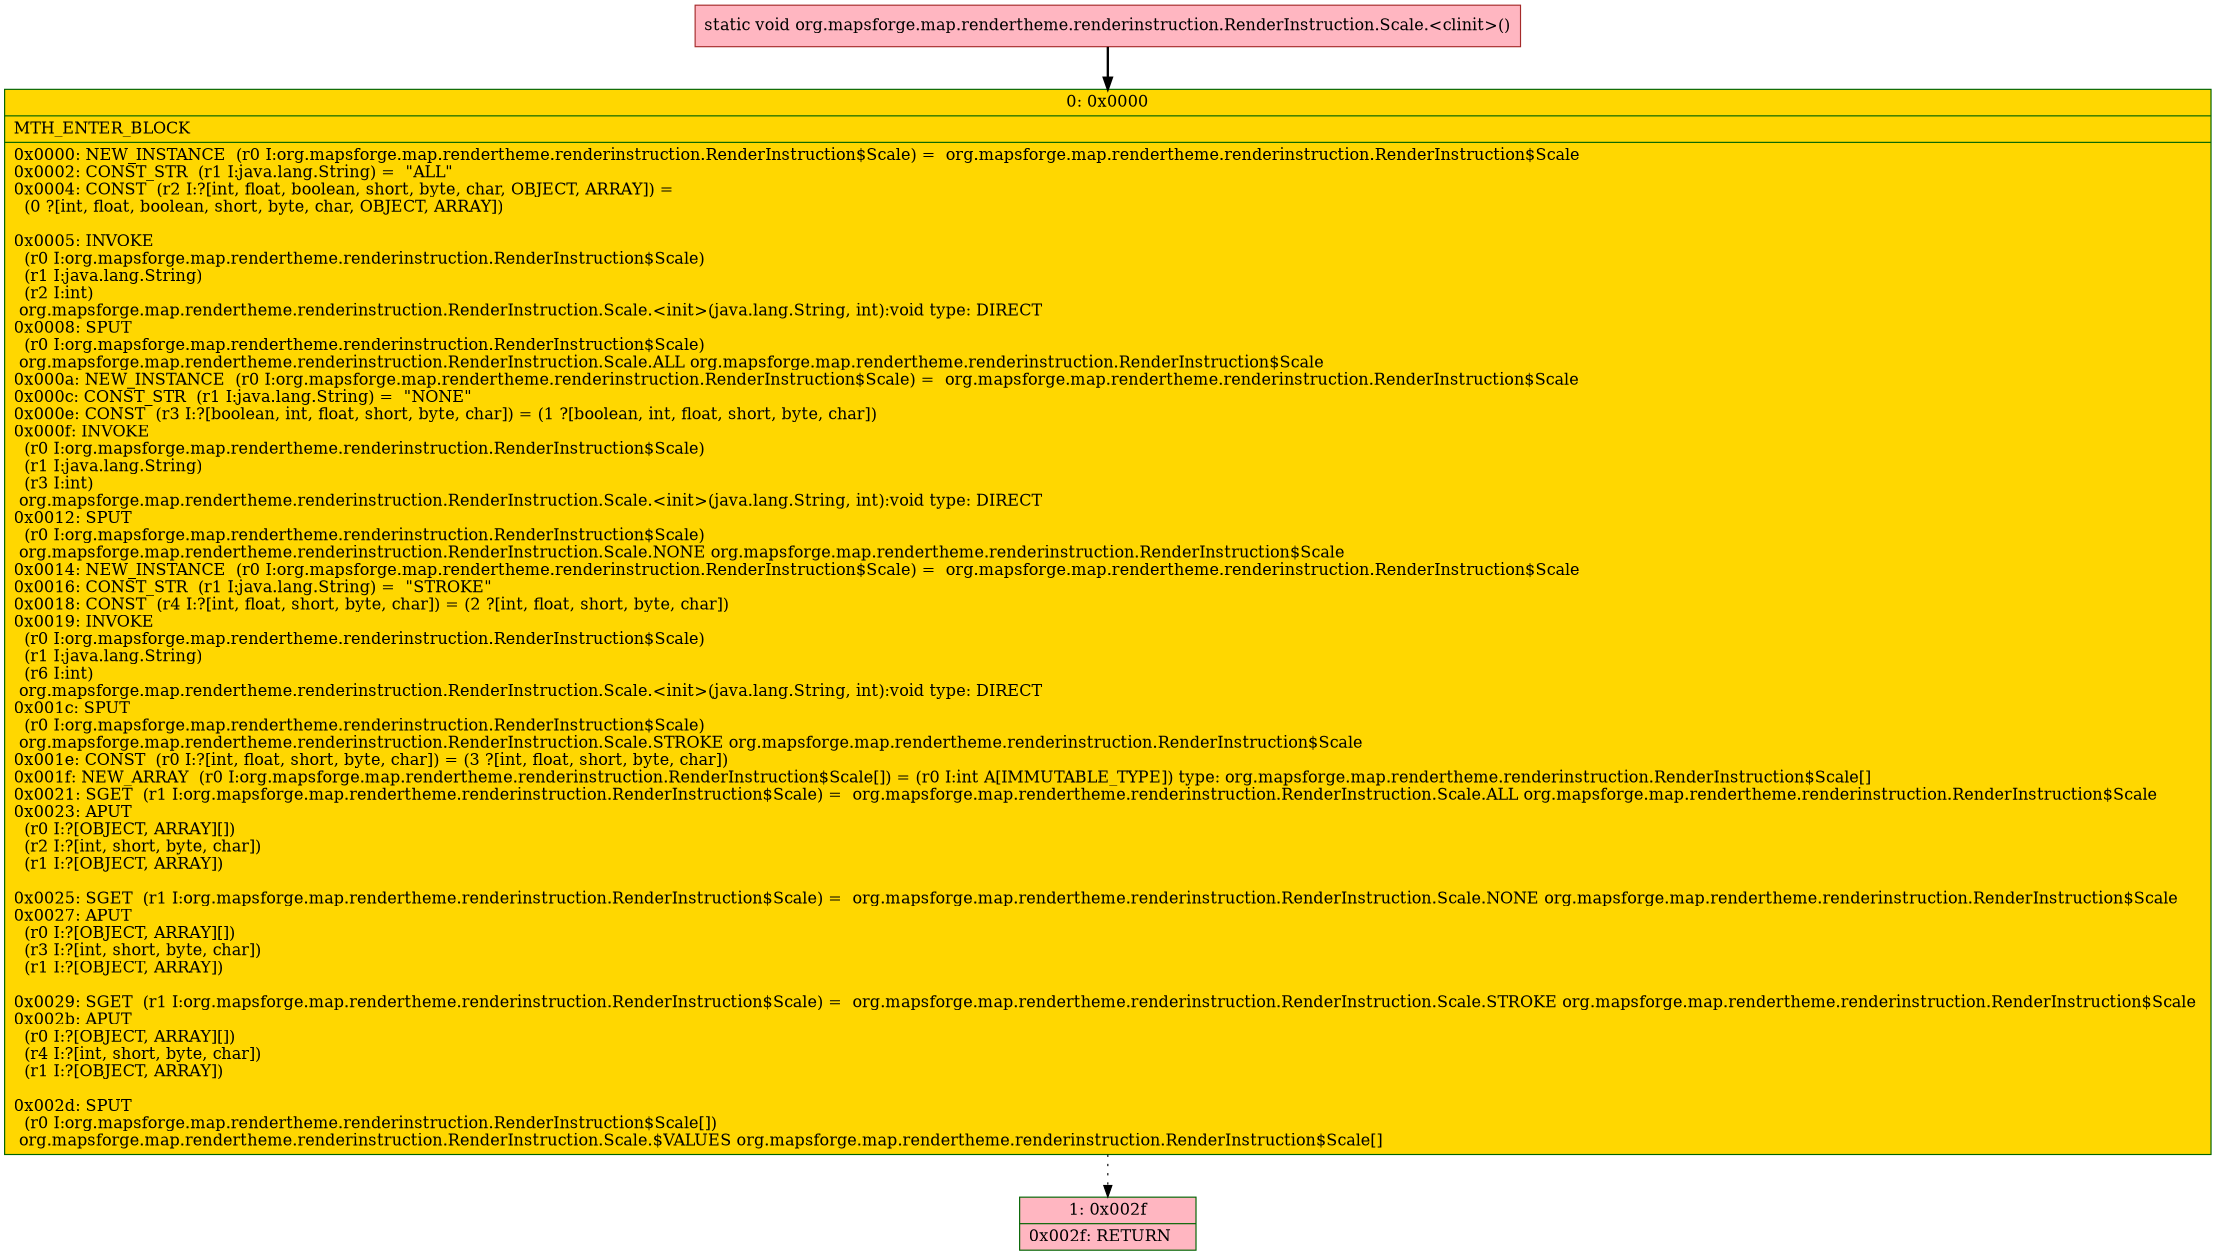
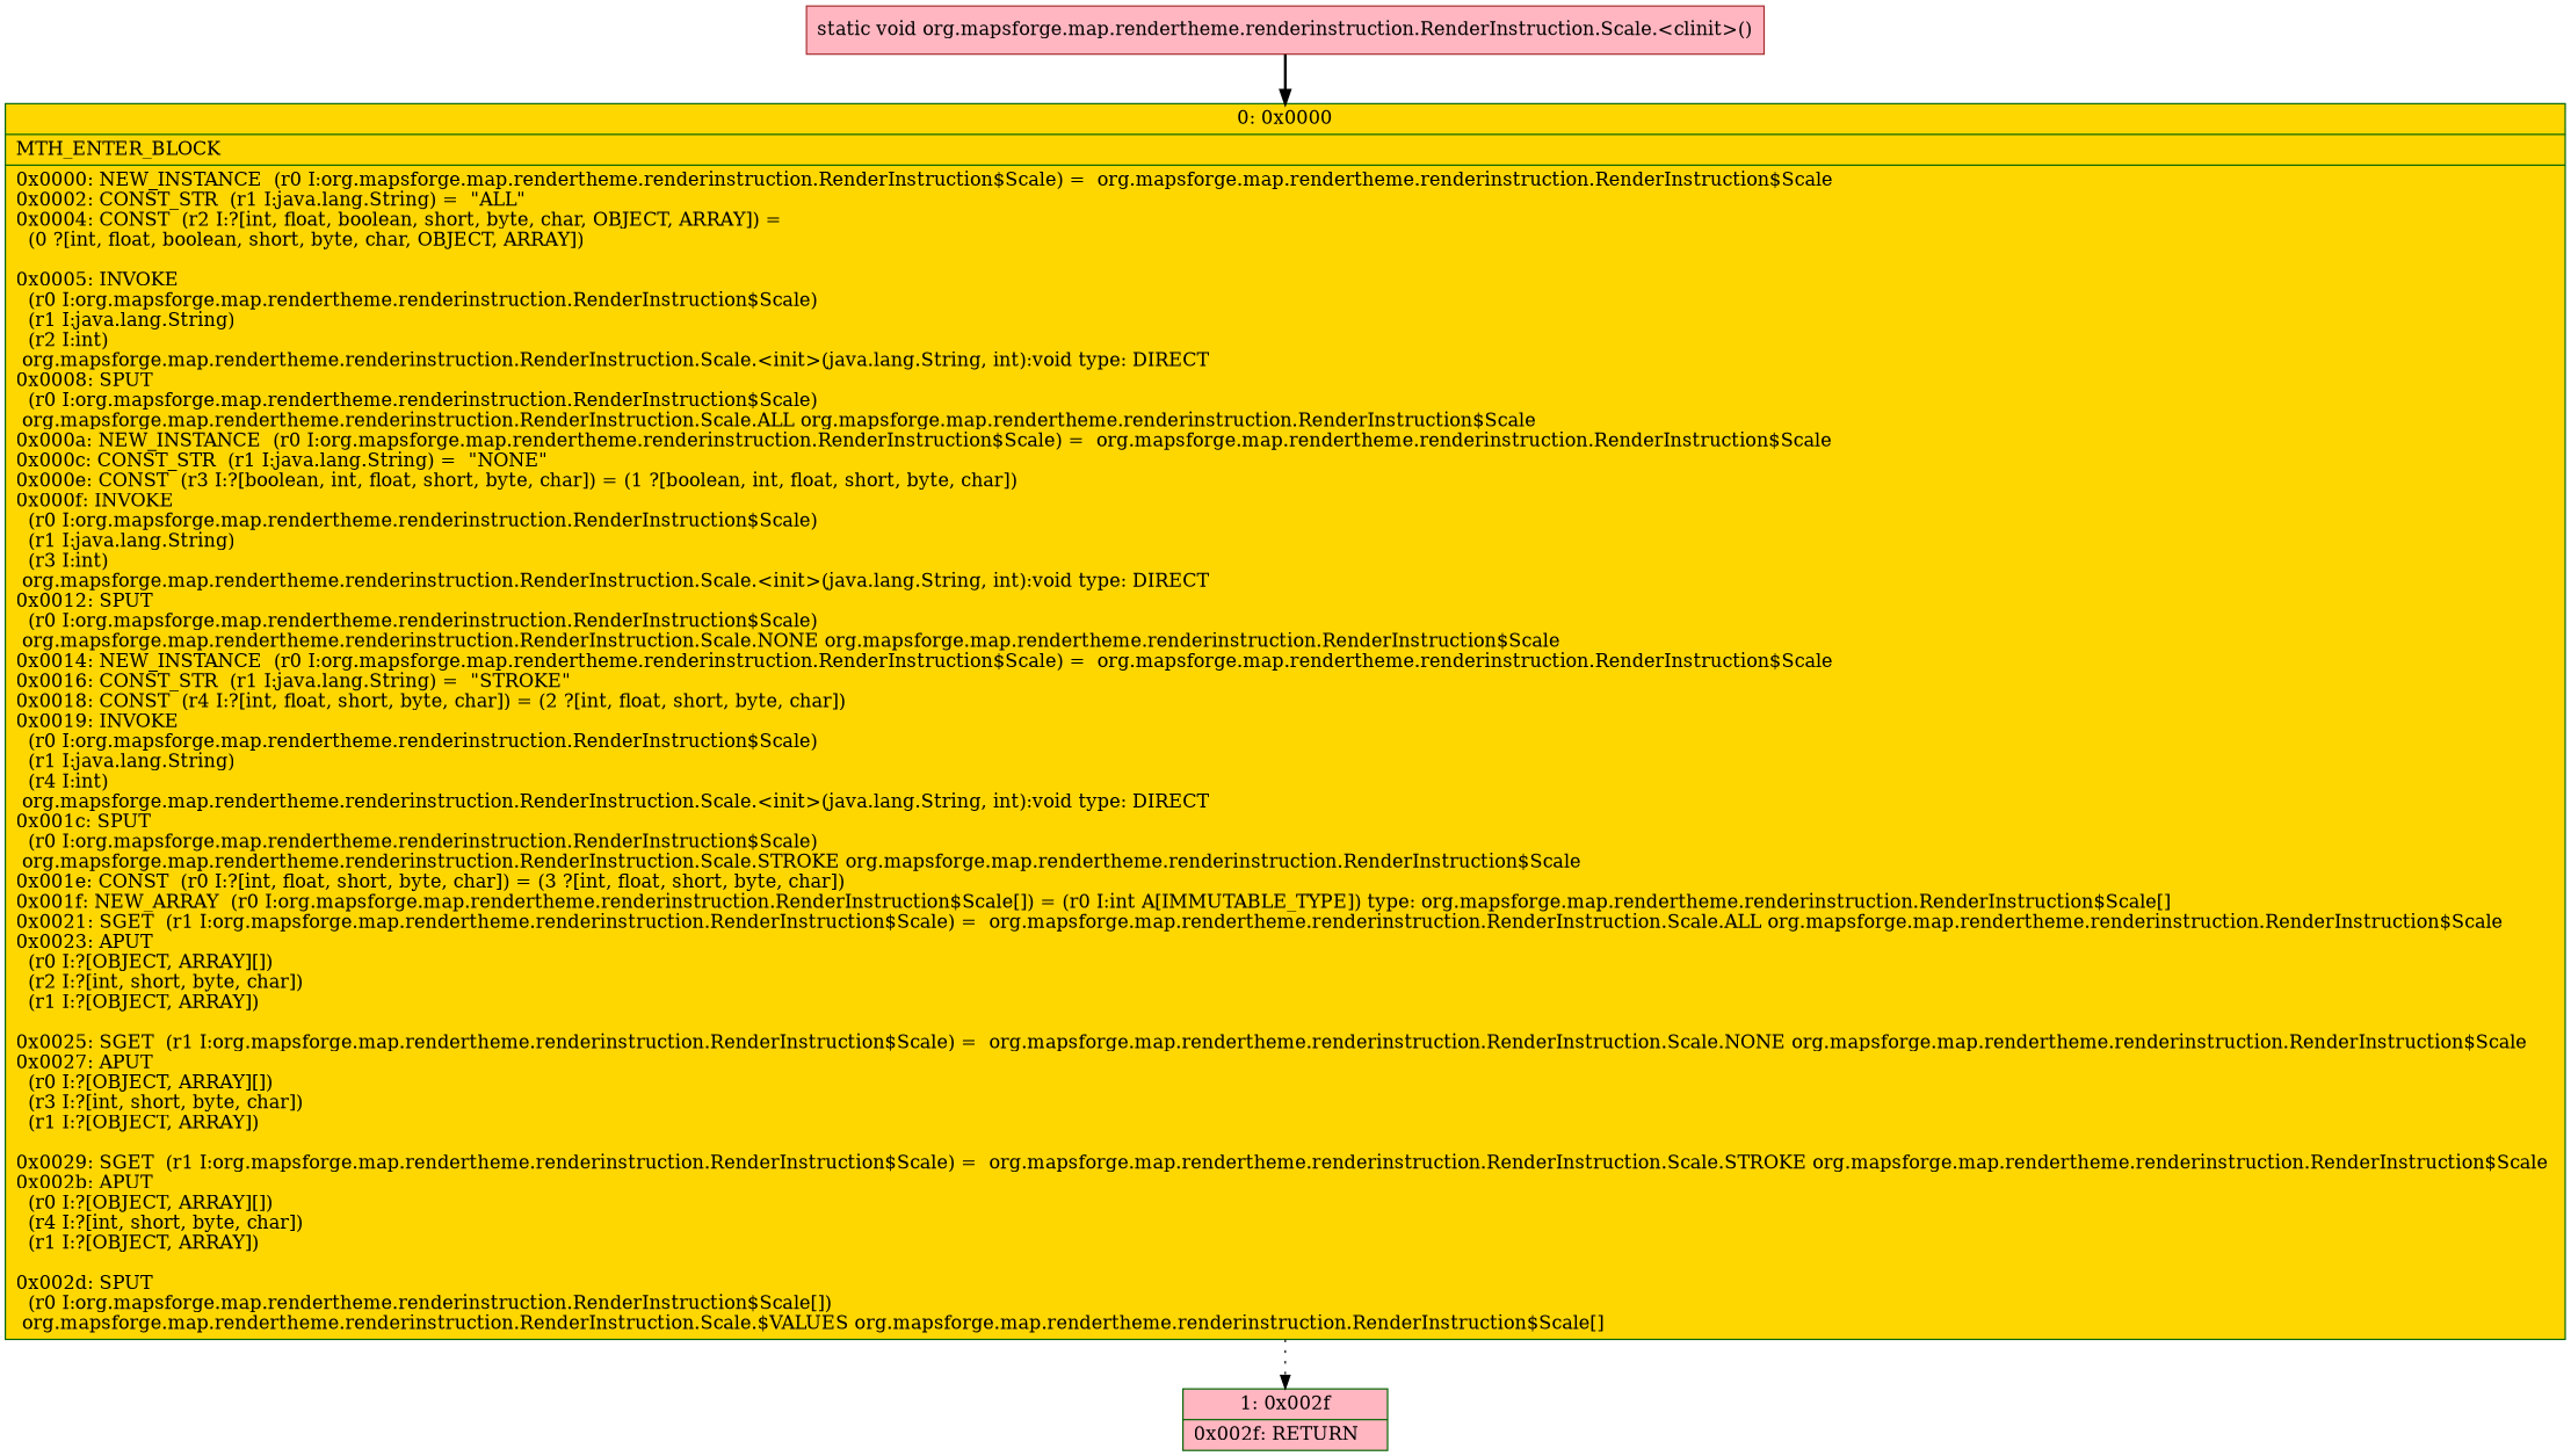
  digraph {
    node [shape=record style=filled fillcolor=lightpink color=darkgreen]
-   n1 [label="{0\:\ 0x0000|MTH_ENTER_BLOCK\l|0x0000: NEW_INSTANCE  (r0 I:org.mapsforge.map.rendertheme.renderinstruction.RenderInstruction$Scale) =  org.mapsforge.map.rendertheme.renderinstruction.RenderInstruction$Scale \l0x0002: CONST_STR  (r1 I:java.lang.String) =  \"ALL\" \l0x0004: CONST  (r2 I:?[int, float, boolean, short, byte, char, OBJECT, ARRAY]) = \l  (0 ?[int, float, boolean, short, byte, char, OBJECT, ARRAY])\l \l0x0005: INVOKE  \l  (r0 I:org.mapsforge.map.rendertheme.renderinstruction.RenderInstruction$Scale)\l  (r1 I:java.lang.String)\l  (r2 I:int)\l org.mapsforge.map.rendertheme.renderinstruction.RenderInstruction.Scale.\<init\>(java.lang.String, int):void type: DIRECT \l0x0008: SPUT  \l  (r0 I:org.mapsforge.map.rendertheme.renderinstruction.RenderInstruction$Scale)\l org.mapsforge.map.rendertheme.renderinstruction.RenderInstruction.Scale.ALL org.mapsforge.map.rendertheme.renderinstruction.RenderInstruction$Scale \l0x000a: NEW_INSTANCE  (r0 I:org.mapsforge.map.rendertheme.renderinstruction.RenderInstruction$Scale) =  org.mapsforge.map.rendertheme.renderinstruction.RenderInstruction$Scale \l0x000c: CONST_STR  (r1 I:java.lang.String) =  \"NONE\" \l0x000e: CONST  (r3 I:?[boolean, int, float, short, byte, char]) = (1 ?[boolean, int, float, short, byte, char]) \l0x000f: INVOKE  \l  (r0 I:org.mapsforge.map.rendertheme.renderinstruction.RenderInstruction$Scale)\l  (r1 I:java.lang.String)\l  (r3 I:int)\l org.mapsforge.map.rendertheme.renderinstruction.RenderInstruction.Scale.\<init\>(java.lang.String, int):void type: DIRECT \l0x0012: SPUT  \l  (r0 I:org.mapsforge.map.rendertheme.renderinstruction.RenderInstruction$Scale)\l org.mapsforge.map.rendertheme.renderinstruction.RenderInstruction.Scale.NONE org.mapsforge.map.rendertheme.renderinstruction.RenderInstruction$Scale \l0x0014: NEW_INSTANCE  (r0 I:org.mapsforge.map.rendertheme.renderinstruction.RenderInstruction$Scale) =  org.mapsforge.map.rendertheme.renderinstruction.RenderInstruction$Scale \l0x0016: CONST_STR  (r1 I:java.lang.String) =  \"STROKE\" \l0x0018: CONST  (r4 I:?[int, float, short, byte, char]) = (2 ?[int, float, short, byte, char]) \l0x0019: INVOKE  \l  (r0 I:org.mapsforge.map.rendertheme.renderinstruction.RenderInstruction$Scale)\l  (r1 I:java.lang.String)\l  (r6 I:int)\l org.mapsforge.map.rendertheme.renderinstruction.RenderInstruction.Scale.\<init\>(java.lang.String, int):void type: DIRECT \l0x001c: SPUT  \l  (r0 I:org.mapsforge.map.rendertheme.renderinstruction.RenderInstruction$Scale)\l org.mapsforge.map.rendertheme.renderinstruction.RenderInstruction.Scale.STROKE org.mapsforge.map.rendertheme.renderinstruction.RenderInstruction$Scale \l0x001e: CONST  (r0 I:?[int, float, short, byte, char]) = (3 ?[int, float, short, byte, char]) \l0x001f: NEW_ARRAY  (r0 I:org.mapsforge.map.rendertheme.renderinstruction.RenderInstruction$Scale[]) = (r0 I:int A[IMMUTABLE_TYPE]) type: org.mapsforge.map.rendertheme.renderinstruction.RenderInstruction$Scale[] \l0x0021: SGET  (r1 I:org.mapsforge.map.rendertheme.renderinstruction.RenderInstruction$Scale) =  org.mapsforge.map.rendertheme.renderinstruction.RenderInstruction.Scale.ALL org.mapsforge.map.rendertheme.renderinstruction.RenderInstruction$Scale \l0x0023: APUT  \l  (r0 I:?[OBJECT, ARRAY][])\l  (r2 I:?[int, short, byte, char])\l  (r1 I:?[OBJECT, ARRAY])\l \l0x0025: SGET  (r1 I:org.mapsforge.map.rendertheme.renderinstruction.RenderInstruction$Scale) =  org.mapsforge.map.rendertheme.renderinstruction.RenderInstruction.Scale.NONE org.mapsforge.map.rendertheme.renderinstruction.RenderInstruction$Scale \l0x0027: APUT  \l  (r0 I:?[OBJECT, ARRAY][])\l  (r3 I:?[int, short, byte, char])\l  (r1 I:?[OBJECT, ARRAY])\l \l0x0029: SGET  (r1 I:org.mapsforge.map.rendertheme.renderinstruction.RenderInstruction$Scale) =  org.mapsforge.map.rendertheme.renderinstruction.RenderInstruction.Scale.STROKE org.mapsforge.map.rendertheme.renderinstruction.RenderInstruction$Scale \l0x002b: APUT  \l  (r0 I:?[OBJECT, ARRAY][])\l  (r4 I:?[int, short, byte, char])\l  (r1 I:?[OBJECT, ARRAY])\l \l0x002d: SPUT  \l  (r0 I:org.mapsforge.map.rendertheme.renderinstruction.RenderInstruction$Scale[])\l org.mapsforge.map.rendertheme.renderinstruction.RenderInstruction.Scale.$VALUES org.mapsforge.map.rendertheme.renderinstruction.RenderInstruction$Scale[] \l}" fillcolor=gold]
+   n1 [label="{0\:\ 0x0000|MTH_ENTER_BLOCK\l|0x0000: NEW_INSTANCE  (r0 I:org.mapsforge.map.rendertheme.renderinstruction.RenderInstruction$Scale) =  org.mapsforge.map.rendertheme.renderinstruction.RenderInstruction$Scale \l0x0002: CONST_STR  (r1 I:java.lang.String) =  \"ALL\" \l0x0004: CONST  (r2 I:?[int, float, boolean, short, byte, char, OBJECT, ARRAY]) = \l  (0 ?[int, float, boolean, short, byte, char, OBJECT, ARRAY])\l \l0x0005: INVOKE  \l  (r0 I:org.mapsforge.map.rendertheme.renderinstruction.RenderInstruction$Scale)\l  (r1 I:java.lang.String)\l  (r2 I:int)\l org.mapsforge.map.rendertheme.renderinstruction.RenderInstruction.Scale.\<init\>(java.lang.String, int):void type: DIRECT \l0x0008: SPUT  \l  (r0 I:org.mapsforge.map.rendertheme.renderinstruction.RenderInstruction$Scale)\l org.mapsforge.map.rendertheme.renderinstruction.RenderInstruction.Scale.ALL org.mapsforge.map.rendertheme.renderinstruction.RenderInstruction$Scale \l0x000a: NEW_INSTANCE  (r0 I:org.mapsforge.map.rendertheme.renderinstruction.RenderInstruction$Scale) =  org.mapsforge.map.rendertheme.renderinstruction.RenderInstruction$Scale \l0x000c: CONST_STR  (r1 I:java.lang.String) =  \"NONE\" \l0x000e: CONST  (r3 I:?[boolean, int, float, short, byte, char]) = (1 ?[boolean, int, float, short, byte, char]) \l0x000f: INVOKE  \l  (r0 I:org.mapsforge.map.rendertheme.renderinstruction.RenderInstruction$Scale)\l  (r1 I:java.lang.String)\l  (r3 I:int)\l org.mapsforge.map.rendertheme.renderinstruction.RenderInstruction.Scale.\<init\>(java.lang.String, int):void type: DIRECT \l0x0012: SPUT  \l  (r0 I:org.mapsforge.map.rendertheme.renderinstruction.RenderInstruction$Scale)\l org.mapsforge.map.rendertheme.renderinstruction.RenderInstruction.Scale.NONE org.mapsforge.map.rendertheme.renderinstruction.RenderInstruction$Scale \l0x0014: NEW_INSTANCE  (r0 I:org.mapsforge.map.rendertheme.renderinstruction.RenderInstruction$Scale) =  org.mapsforge.map.rendertheme.renderinstruction.RenderInstruction$Scale \l0x0016: CONST_STR  (r1 I:java.lang.String) =  \"STROKE\" \l0x0018: CONST  (r4 I:?[int, float, short, byte, char]) = (2 ?[int, float, short, byte, char]) \l0x0019: INVOKE  \l  (r0 I:org.mapsforge.map.rendertheme.renderinstruction.RenderInstruction$Scale)\l  (r1 I:java.lang.String)\l  (r4 I:int)\l org.mapsforge.map.rendertheme.renderinstruction.RenderInstruction.Scale.\<init\>(java.lang.String, int):void type: DIRECT \l0x001c: SPUT  \l  (r0 I:org.mapsforge.map.rendertheme.renderinstruction.RenderInstruction$Scale)\l org.mapsforge.map.rendertheme.renderinstruction.RenderInstruction.Scale.STROKE org.mapsforge.map.rendertheme.renderinstruction.RenderInstruction$Scale \l0x001e: CONST  (r0 I:?[int, float, short, byte, char]) = (3 ?[int, float, short, byte, char]) \l0x001f: NEW_ARRAY  (r0 I:org.mapsforge.map.rendertheme.renderinstruction.RenderInstruction$Scale[]) = (r0 I:int A[IMMUTABLE_TYPE]) type: org.mapsforge.map.rendertheme.renderinstruction.RenderInstruction$Scale[] \l0x0021: SGET  (r1 I:org.mapsforge.map.rendertheme.renderinstruction.RenderInstruction$Scale) =  org.mapsforge.map.rendertheme.renderinstruction.RenderInstruction.Scale.ALL org.mapsforge.map.rendertheme.renderinstruction.RenderInstruction$Scale \l0x0023: APUT  \l  (r0 I:?[OBJECT, ARRAY][])\l  (r2 I:?[int, short, byte, char])\l  (r1 I:?[OBJECT, ARRAY])\l \l0x0025: SGET  (r1 I:org.mapsforge.map.rendertheme.renderinstruction.RenderInstruction$Scale) =  org.mapsforge.map.rendertheme.renderinstruction.RenderInstruction.Scale.NONE org.mapsforge.map.rendertheme.renderinstruction.RenderInstruction$Scale \l0x0027: APUT  \l  (r0 I:?[OBJECT, ARRAY][])\l  (r3 I:?[int, short, byte, char])\l  (r1 I:?[OBJECT, ARRAY])\l \l0x0029: SGET  (r1 I:org.mapsforge.map.rendertheme.renderinstruction.RenderInstruction$Scale) =  org.mapsforge.map.rendertheme.renderinstruction.RenderInstruction.Scale.STROKE org.mapsforge.map.rendertheme.renderinstruction.RenderInstruction$Scale \l0x002b: APUT  \l  (r0 I:?[OBJECT, ARRAY][])\l  (r4 I:?[int, short, byte, char])\l  (r1 I:?[OBJECT, ARRAY])\l \l0x002d: SPUT  \l  (r0 I:org.mapsforge.map.rendertheme.renderinstruction.RenderInstruction$Scale[])\l org.mapsforge.map.rendertheme.renderinstruction.RenderInstruction.Scale.$VALUES org.mapsforge.map.rendertheme.renderinstruction.RenderInstruction$Scale[] \l}" fillcolor=gold]
    n2 [label="{1\:\ 0x002f|0x002f: RETURN   \l}"]
    n3 [label="{static void org.mapsforge.map.rendertheme.renderinstruction.RenderInstruction.Scale.\<clinit\>() }" color=brown]
    n1 -> n2 [style=dotted]
    n3 -> n1 [style=bold]
  }
